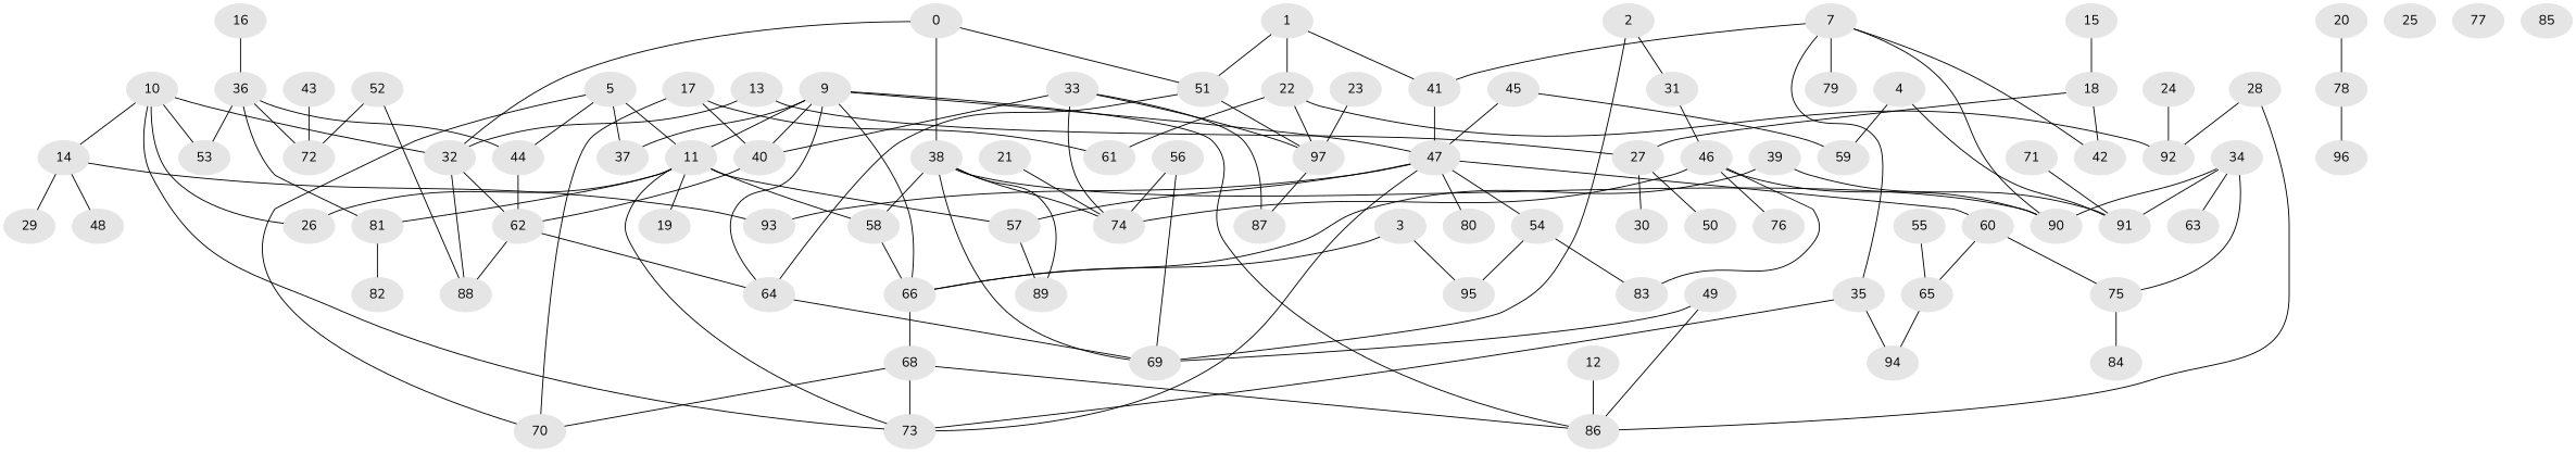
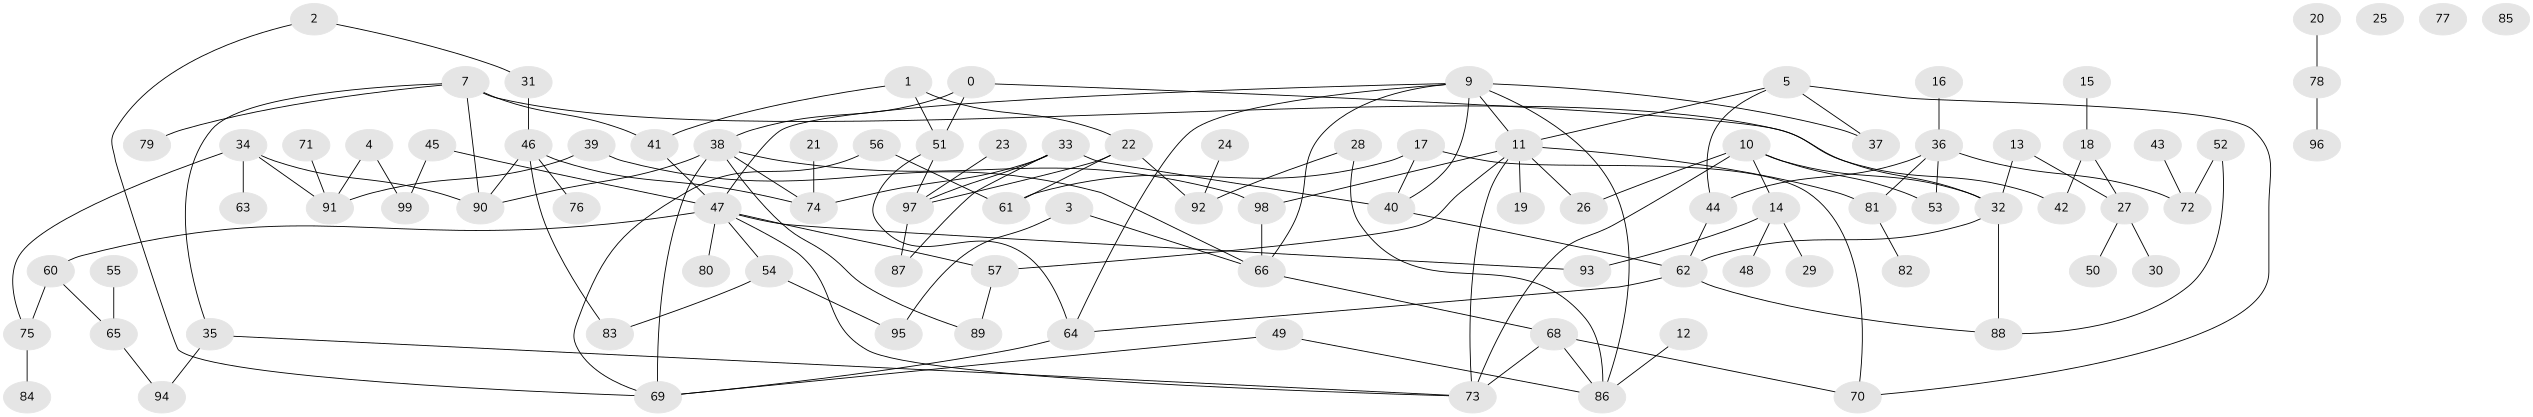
  graph {
    fontname=Nunito
    node [color=gray90 fontname=Nunito style=filled]
    edge [fontname=Nunito]
    1
    22
    41
    51
    61
    n6 [label=97]
    92
    47
    64
    2
    31
    69
    46
    3
    66
    95
    68
    4
-   59
+   59 [label=99]
    91
    5
    11
    37
    44
    70
    26
    73
    19
    57
-   58
+   58 [label=98]
    81
    62
    75
    84
    7
    35
    42
    79
    90
    94
    n41 [label=0]
    32
    38
    88
    74
    89
    9
    40
    86
    93
    54
    60
    80
    10
    14
    53
    29
    48
    82
    12
    13
    27
    30
    50
    15
    18
    16
    36
    72
    17
    20
    78
    96
    21
    87
    23
    24
    25
    28
    76
    83
    33
    34
    63
    39
    43
    45
    65
    49
    52
    55
    56
    71
    77
    85
    1 -- 22
    1 -- 41
    1 -- 51
    22 -- 61
    22 -- n6
    22 -- 92
    41 -- 47
    51 -- n6
    51 -- 64
    n6 -- 87
    47 -- 73
    47 -- 57
    47 -- 93
    47 -- 54
    47 -- 60
    47 -- 80
    64 -- 69
    2 -- 31
    2 -- 69
    31 -- 46
    46 -- 90
    46 -- 74
    46 -- 76
    46 -- 83
    3 -- 66
    3 -- 95
    66 -- 68
    68 -- 70
    68 -- 73
    68 -- 86
    4 -- 59
    4 -- 91
    5 -- 11
    5 -- 37
    5 -- 44
    5 -- 70
    11 -- 26
    11 -- 73
    11 -- 19
    11 -- 57
    11 -- 58
    11 -- 81
    44 -- 62
    57 -- 89
    58 -- 66
    81 -- 82
    62 -- 64
    62 -- 88
    75 -- 84
    7 -- 41
    7 -- 35
    7 -- 42
    7 -- 79
    7 -- 90
    35 -- 73
    35 -- 94
    n41 -- 51
    n41 -- 32
    n41 -- 38
    32 -- 62
    32 -- 88
    38 -- 69
    38 -- 58
    38 -- 90
    38 -- 74
    38 -- 89
    9 -- 47
    9 -- 64
    9 -- 66
    9 -- 11
    9 -- 37
    9 -- 40
    9 -- 86
    40 -- 62
    54 -- 95
    54 -- 83
    60 -- 75
    60 -- 65
    10 -- 26
    10 -- 73
    10 -- 32
    10 -- 14
    10 -- 53
    14 -- 93
    14 -- 29
    14 -- 48
    12 -- 86
    13 -- 32
    13 -- 27
    27 -- 30
    27 -- 50
    15 -- 18
    18 -- 42
    18 -- 27
    16 -- 36
    36 -- 44
    36 -- 81
    36 -- 53
    36 -- 72
    17 -- 61
    17 -- 70
    17 -- 40
    20 -- 78
    78 -- 96
    21 -- 74
    23 -- n6
    24 -- 92
    28 -- 92
    28 -- 86
    33 -- n6
    33 -- 74
    33 -- 40
    33 -- 87
    34 -- 91
    34 -- 75
    34 -- 90
    34 -- 63
    39 -- 66
    39 -- 91
    43 -- 72
    45 -- 47
    45 -- 59
    65 -- 94
    49 -- 69
    49 -- 86
    52 -- 88
    52 -- 72
    55 -- 65
    56 -- 69
-   56 -- 74
+   56 -- 61
    71 -- 91
  }
